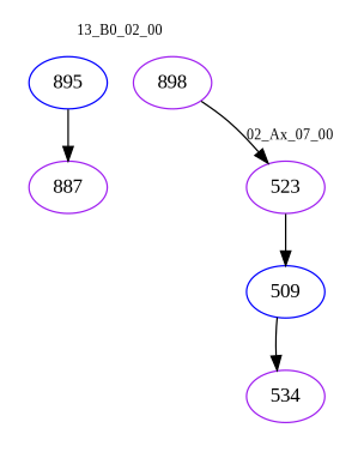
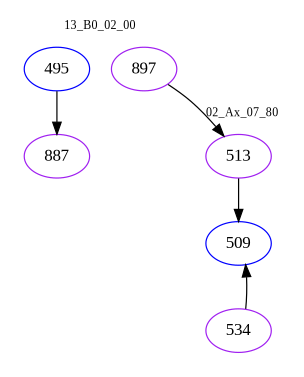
  digraph {
    fontname="Liberation Serif"
    node [color=purple fontname="Liberation Serif"]
    edge [color=black fontname="Liberation Serif"]
-   n1 [label=523]
+   n1 [label=513]
    n2 [color=blue label=509]
    n3 [label=534]
-   n4 [label=898]
-   n5 [color=blue label=895]
+   n4 [label=897]
+   n5 [color=blue label=495]
    n6 [label=887]
    subgraph cluster_1 {
      color=white
      fontsize=10
-     label="02_Ax_07_00"
+     label="02_Ax_07_80"
      n1
      n2
      n3
    }
    subgraph cluster_2 {
      color=white
      fontsize=10
      label="13_B0_02_00"
      n4
      n5
      n6
    }
    n1 -> n2
-   n2 -> n3
+   n3 -> n2
    n4 -> n1
    n5 -> n6
  }
